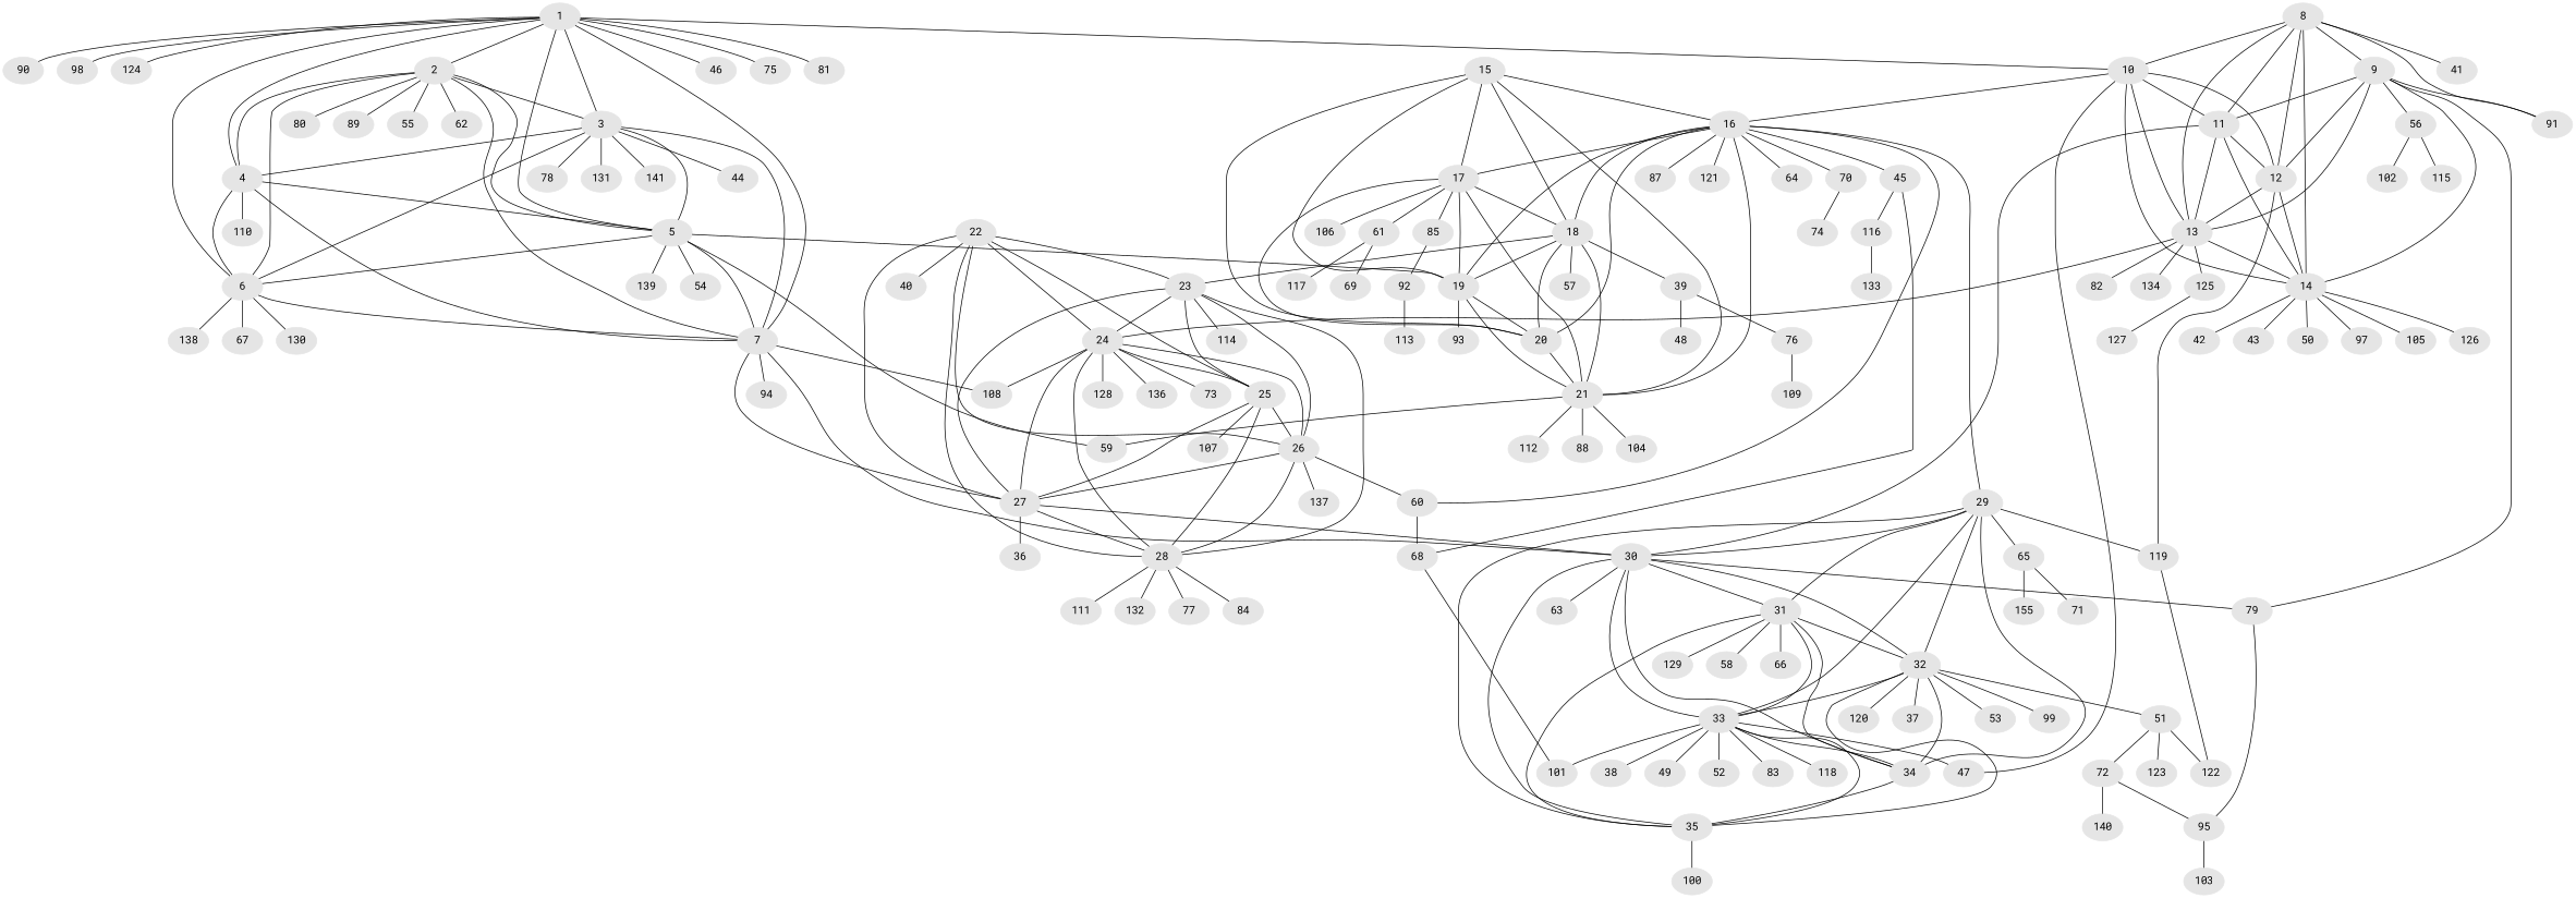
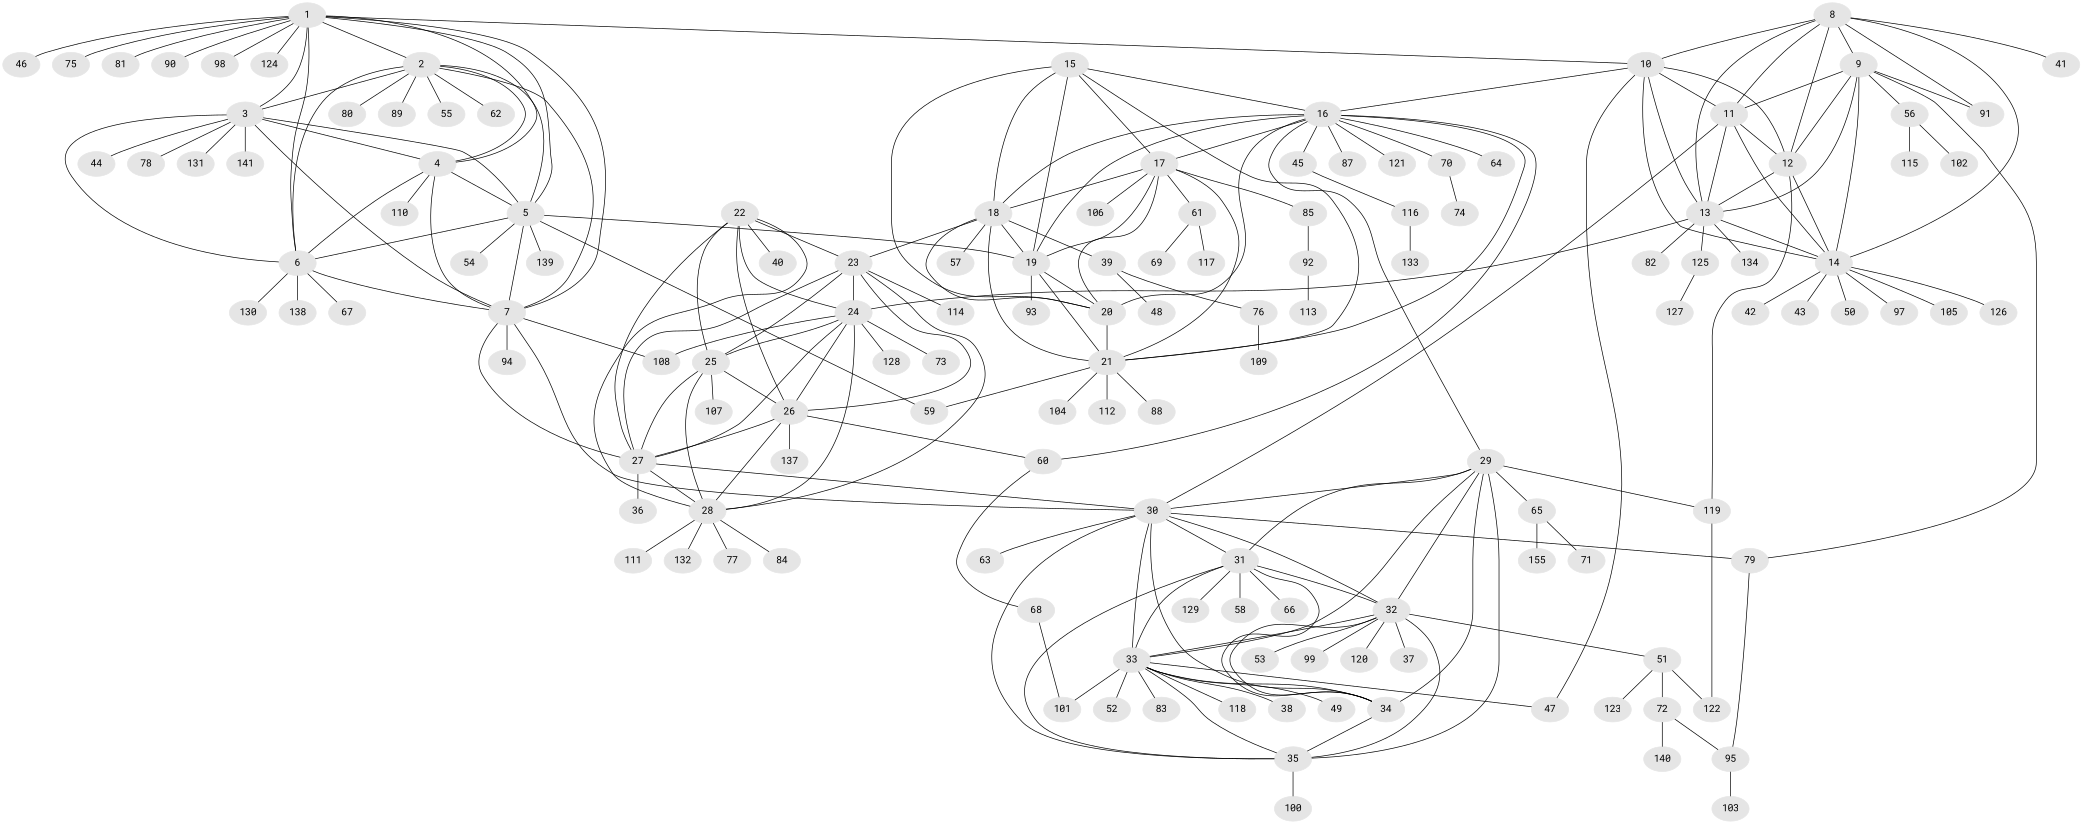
  graph {
    fontname="Roboto Mono"
    node [color=gray90 fontname="Roboto Mono" style=filled]
    edge [fontname="Roboto Mono"]
    1
    2
    3
    4
    5
    6
    7
    10
    46
    75
    81
    90
    98
    124
    55
    62
    80
    89
    44
    78
    131
    141
    110
    19
    54
    59
    139
    67
    130
    138
    27
    30
    94
    108
    11
    12
    13
    14
    16
    47
    20
    21
    93
    28
    36
    79
    31
    32
    33
    34
    35
    63
    8
    9
    41
    91
    56
    119
    24
    82
    125
    134
    42
    43
    50
    97
    105
    126
    102
    115
    95
    17
    18
    29
    45
    60
    64
    70
    87
    121
    122
    25
    26
    73
    128
-   136
    127
    15
    61
    85
    106
    23
    39
    57
    88
    104
    112
    65
    68
    116
    74
    69
    117
    92
    114
    48
    76
    22
    40
    107
    137
    77
    84
    111
    132
    58
    66
    129
    37
    51
    53
    99
    120
    38
    49
    52
    83
    101
    118
    100
    71
    n132 [label=155]
    72
    123
    109
    133
    140
    103
    113
    1 -- 2
    1 -- 3
    1 -- 4
    1 -- 5
    1 -- 6
    1 -- 7
    1 -- 10
    1 -- 46
    1 -- 75
    1 -- 81
    1 -- 90
    1 -- 98
    1 -- 124
    2 -- 3
    2 -- 4
    2 -- 5
    2 -- 6
    2 -- 7
    2 -- 55
    2 -- 62
    2 -- 80
    2 -- 89
    3 -- 4
    3 -- 5
    3 -- 6
    3 -- 7
    3 -- 44
    3 -- 78
    3 -- 131
    3 -- 141
    4 -- 5
    4 -- 6
    4 -- 7
    4 -- 110
    5 -- 6
    5 -- 7
    5 -- 19
    5 -- 54
    5 -- 59
    5 -- 139
    6 -- 7
    6 -- 67
    6 -- 130
    6 -- 138
    7 -- 27
    7 -- 30
    7 -- 94
    7 -- 108
    10 -- 11
    10 -- 12
    10 -- 13
    10 -- 14
    10 -- 16
    10 -- 47
    19 -- 20
    19 -- 21
    19 -- 93
    27 -- 30
    27 -- 28
    27 -- 36
    30 -- 79
    30 -- 31
    30 -- 32
    30 -- 33
    30 -- 34
    30 -- 35
    30 -- 63
    11 -- 30
    11 -- 12
    11 -- 13
    11 -- 14
    12 -- 13
    12 -- 14
    12 -- 119
    13 -- 14
    13 -- 24
    13 -- 82
    13 -- 125
    13 -- 134
    14 -- 42
    14 -- 43
    14 -- 50
    14 -- 97
    14 -- 105
    14 -- 126
    16 -- 19
    16 -- 20
    16 -- 21
    16 -- 17
    16 -- 18
    16 -- 29
    16 -- 45
    16 -- 60
    16 -- 64
    16 -- 70
    16 -- 87
    16 -- 121
    20 -- 21
    21 -- 59
    21 -- 88
    21 -- 104
    21 -- 112
    28 -- 77
    28 -- 84
    28 -- 111
    28 -- 132
    79 -- 95
    31 -- 32
    31 -- 33
    31 -- 34
    31 -- 35
    31 -- 58
    31 -- 66
    31 -- 129
    32 -- 33
    32 -- 34
    32 -- 35
    32 -- 37
    32 -- 51
    32 -- 53
    32 -- 99
    32 -- 120
    33 -- 47
    33 -- 34
    33 -- 35
    33 -- 38
    33 -- 49
    33 -- 52
    33 -- 83
    33 -- 101
    33 -- 118
    34 -- 35
    35 -- 100
    8 -- 10
    8 -- 11
    8 -- 12
    8 -- 13
    8 -- 14
    8 -- 9
    8 -- 41
    8 -- 91
    9 -- 11
    9 -- 12
    9 -- 13
    9 -- 14
    9 -- 79
    9 -- 91
    9 -- 56
    56 -- 102
    56 -- 115
    119 -- 122
    24 -- 27
    24 -- 108
    24 -- 28
    24 -- 25
    24 -- 26
    24 -- 73
    24 -- 128
-   24 -- 136
    125 -- 127
    95 -- 103
    17 -- 19
    17 -- 20
    17 -- 21
    17 -- 18
    17 -- 61
    17 -- 85
    17 -- 106
    18 -- 19
    18 -- 20
    18 -- 21
    18 -- 23
    18 -- 39
    18 -- 57
    29 -- 30
    29 -- 31
    29 -- 32
    29 -- 33
    29 -- 34
    29 -- 35
    29 -- 119
    29 -- 65
-   45 -- 68
    45 -- 116
    60 -- 68
    70 -- 74
    25 -- 27
    25 -- 28
    25 -- 26
    25 -- 107
    26 -- 27
    26 -- 28
    26 -- 60
    26 -- 137
    15 -- 19
    15 -- 16
    15 -- 20
    15 -- 21
    15 -- 17
    15 -- 18
    61 -- 69
    61 -- 117
    85 -- 92
    23 -- 27
    23 -- 28
    23 -- 24
    23 -- 25
    23 -- 26
    23 -- 114
    39 -- 48
    39 -- 76
    65 -- 71
    65 -- n132
    68 -- 101
    116 -- 133
    92 -- 113
    76 -- 109
    22 -- 27
    22 -- 28
    22 -- 24
    22 -- 25
    22 -- 26
    22 -- 23
    22 -- 40
    51 -- 122
    51 -- 72
    51 -- 123
    72 -- 95
    72 -- 140
  }
